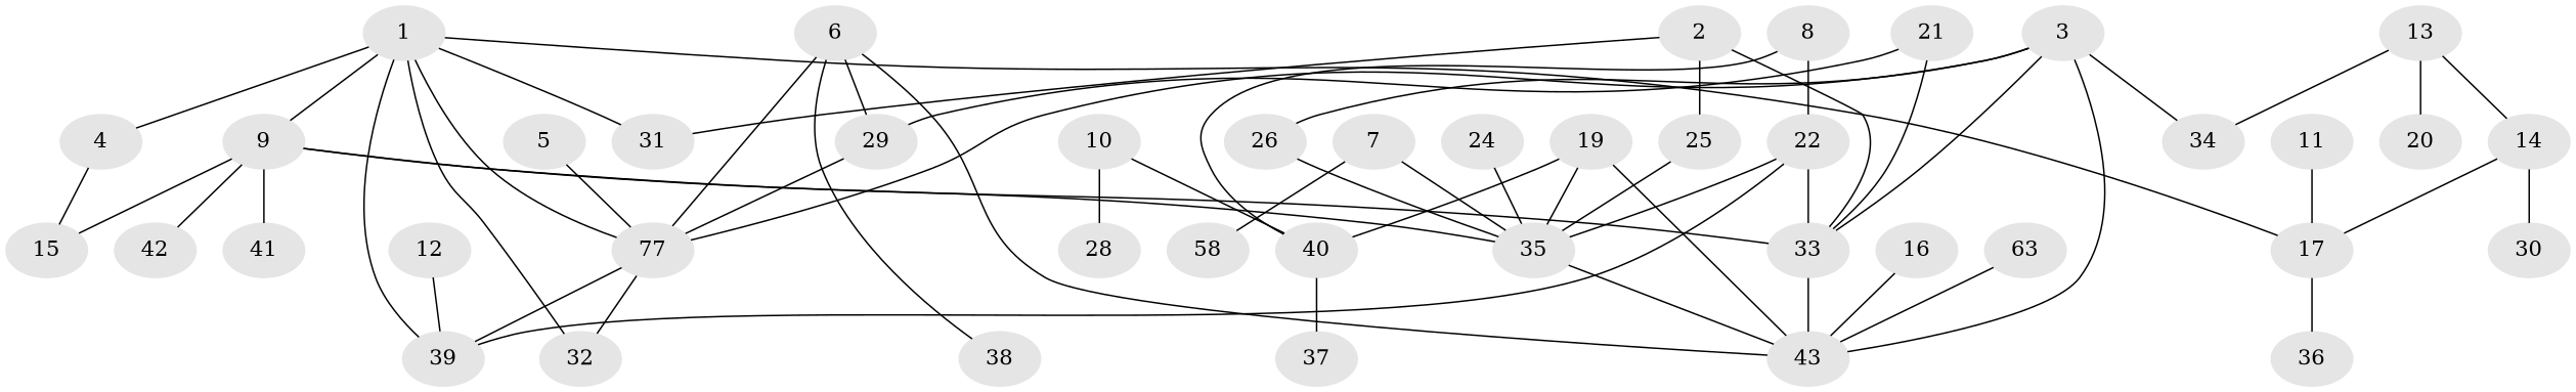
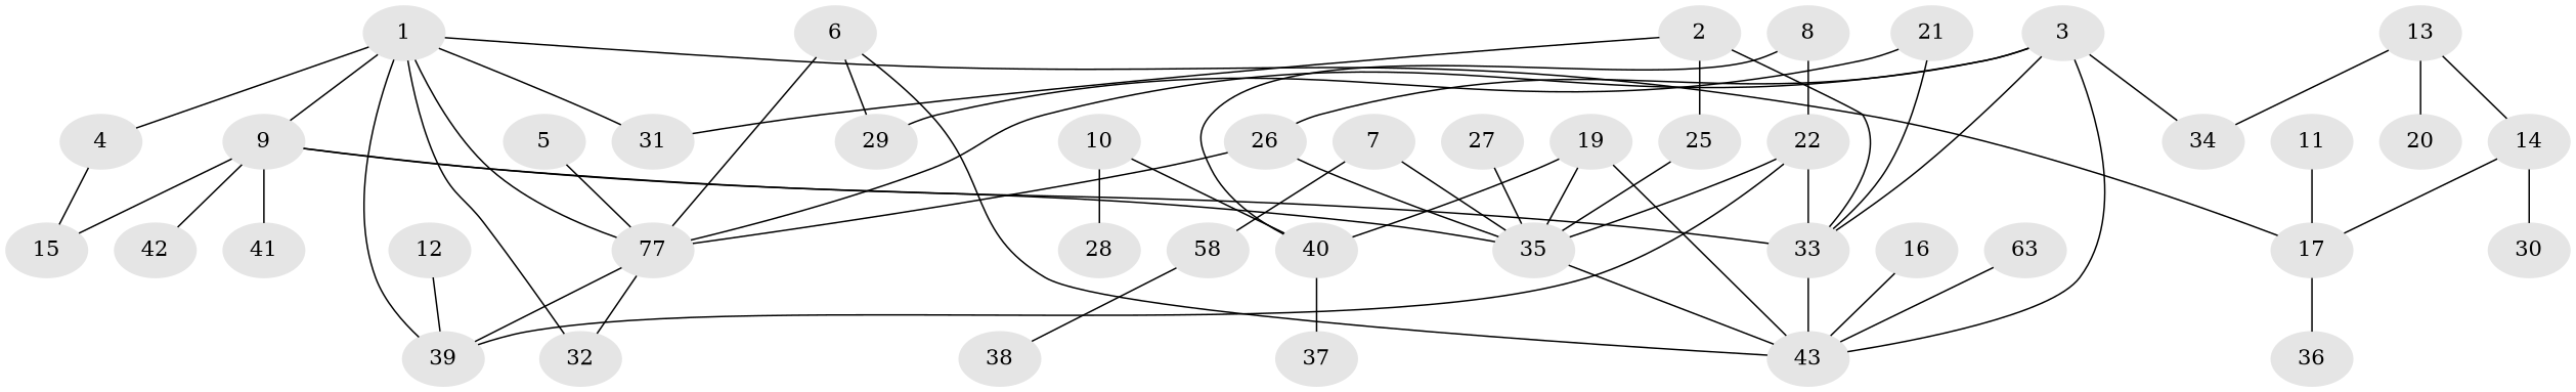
  graph {
    node [color=gray90 style=filled]
    edge [weight=1.0]
    1
    4
    9
    17
    n5 [label=77]
    31
    32
    39
    15
    33
    41
    35
    42
    36
    2
    25
    43
    3
    26
    34
    5
    6
    29
    n24 [label=58]
    7
    38
    8
    22
    40
    37
    10
    28
    11
    12
    13
    14
    20
    30
    16
    19
    21
    n42 [label=63]
-   24
+   24 [label=27]
    1 -- 4
    1 -- 9
    1 -- 17
    1 -- n5
    1 -- 31
    1 -- 32
    1 -- 39
    4 -- 15
    9 -- 15
    9 -- 33
    9 -- 41
    9 -- 35
    9 -- 42
    17 -- 36
    n5 -- 32
    n5 -- 39
    33 -- 43
    35 -- 43
    2 -- 31
    2 -- 33
    2 -- 25
    25 -- 35
    3 -- n5
    3 -- 33
    3 -- 43
    3 -- 26
    3 -- 34
-   29 -- n5
+   26 -- n5
    26 -- 35
    5 -- n5
    6 -- n5
    6 -- 43
    6 -- 29
-   6 -- 38
+   n24 -- 38
    7 -- 35
    7 -- n24
    8 -- 22
    8 -- 40
    22 -- 39
    22 -- 33
    22 -- 35
    40 -- 37
    10 -- 40
    10 -- 28
    11 -- 17
    12 -- 39
    13 -- 34
    13 -- 14
    13 -- 20
    14 -- 17
    14 -- 30
    16 -- 43
    19 -- 35
    19 -- 43
    19 -- 40
    21 -- 33
    21 -- 29
    n42 -- 43
    24 -- 35
  }
